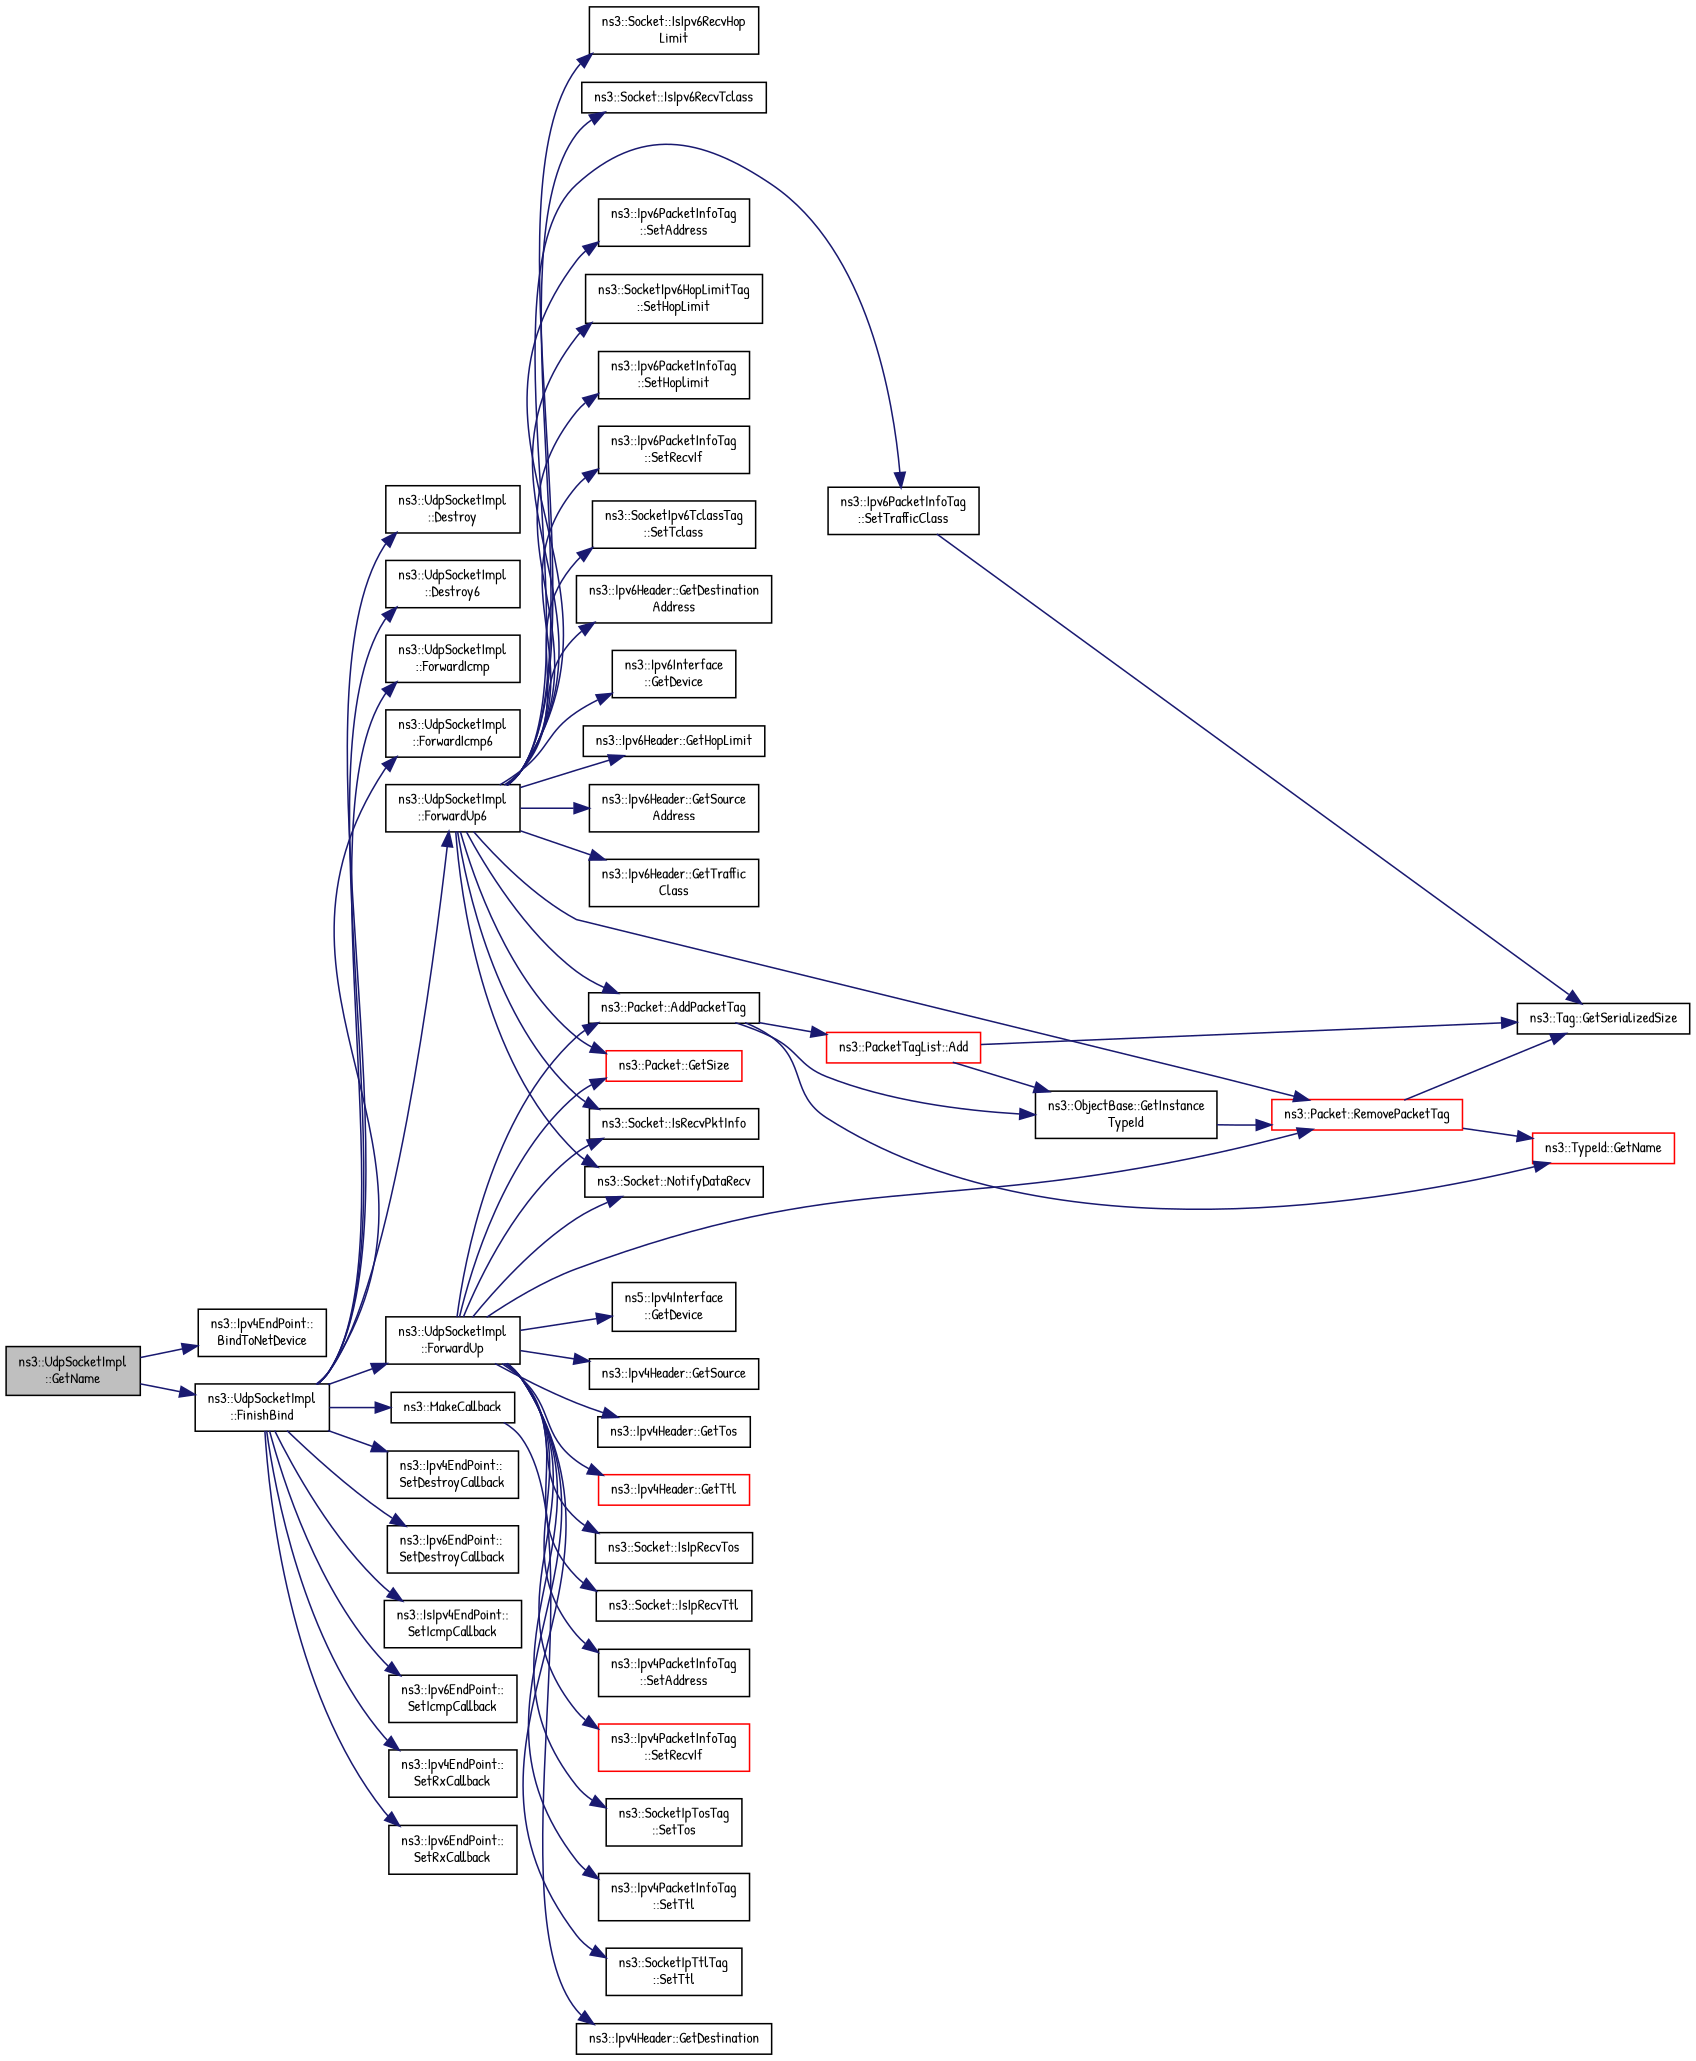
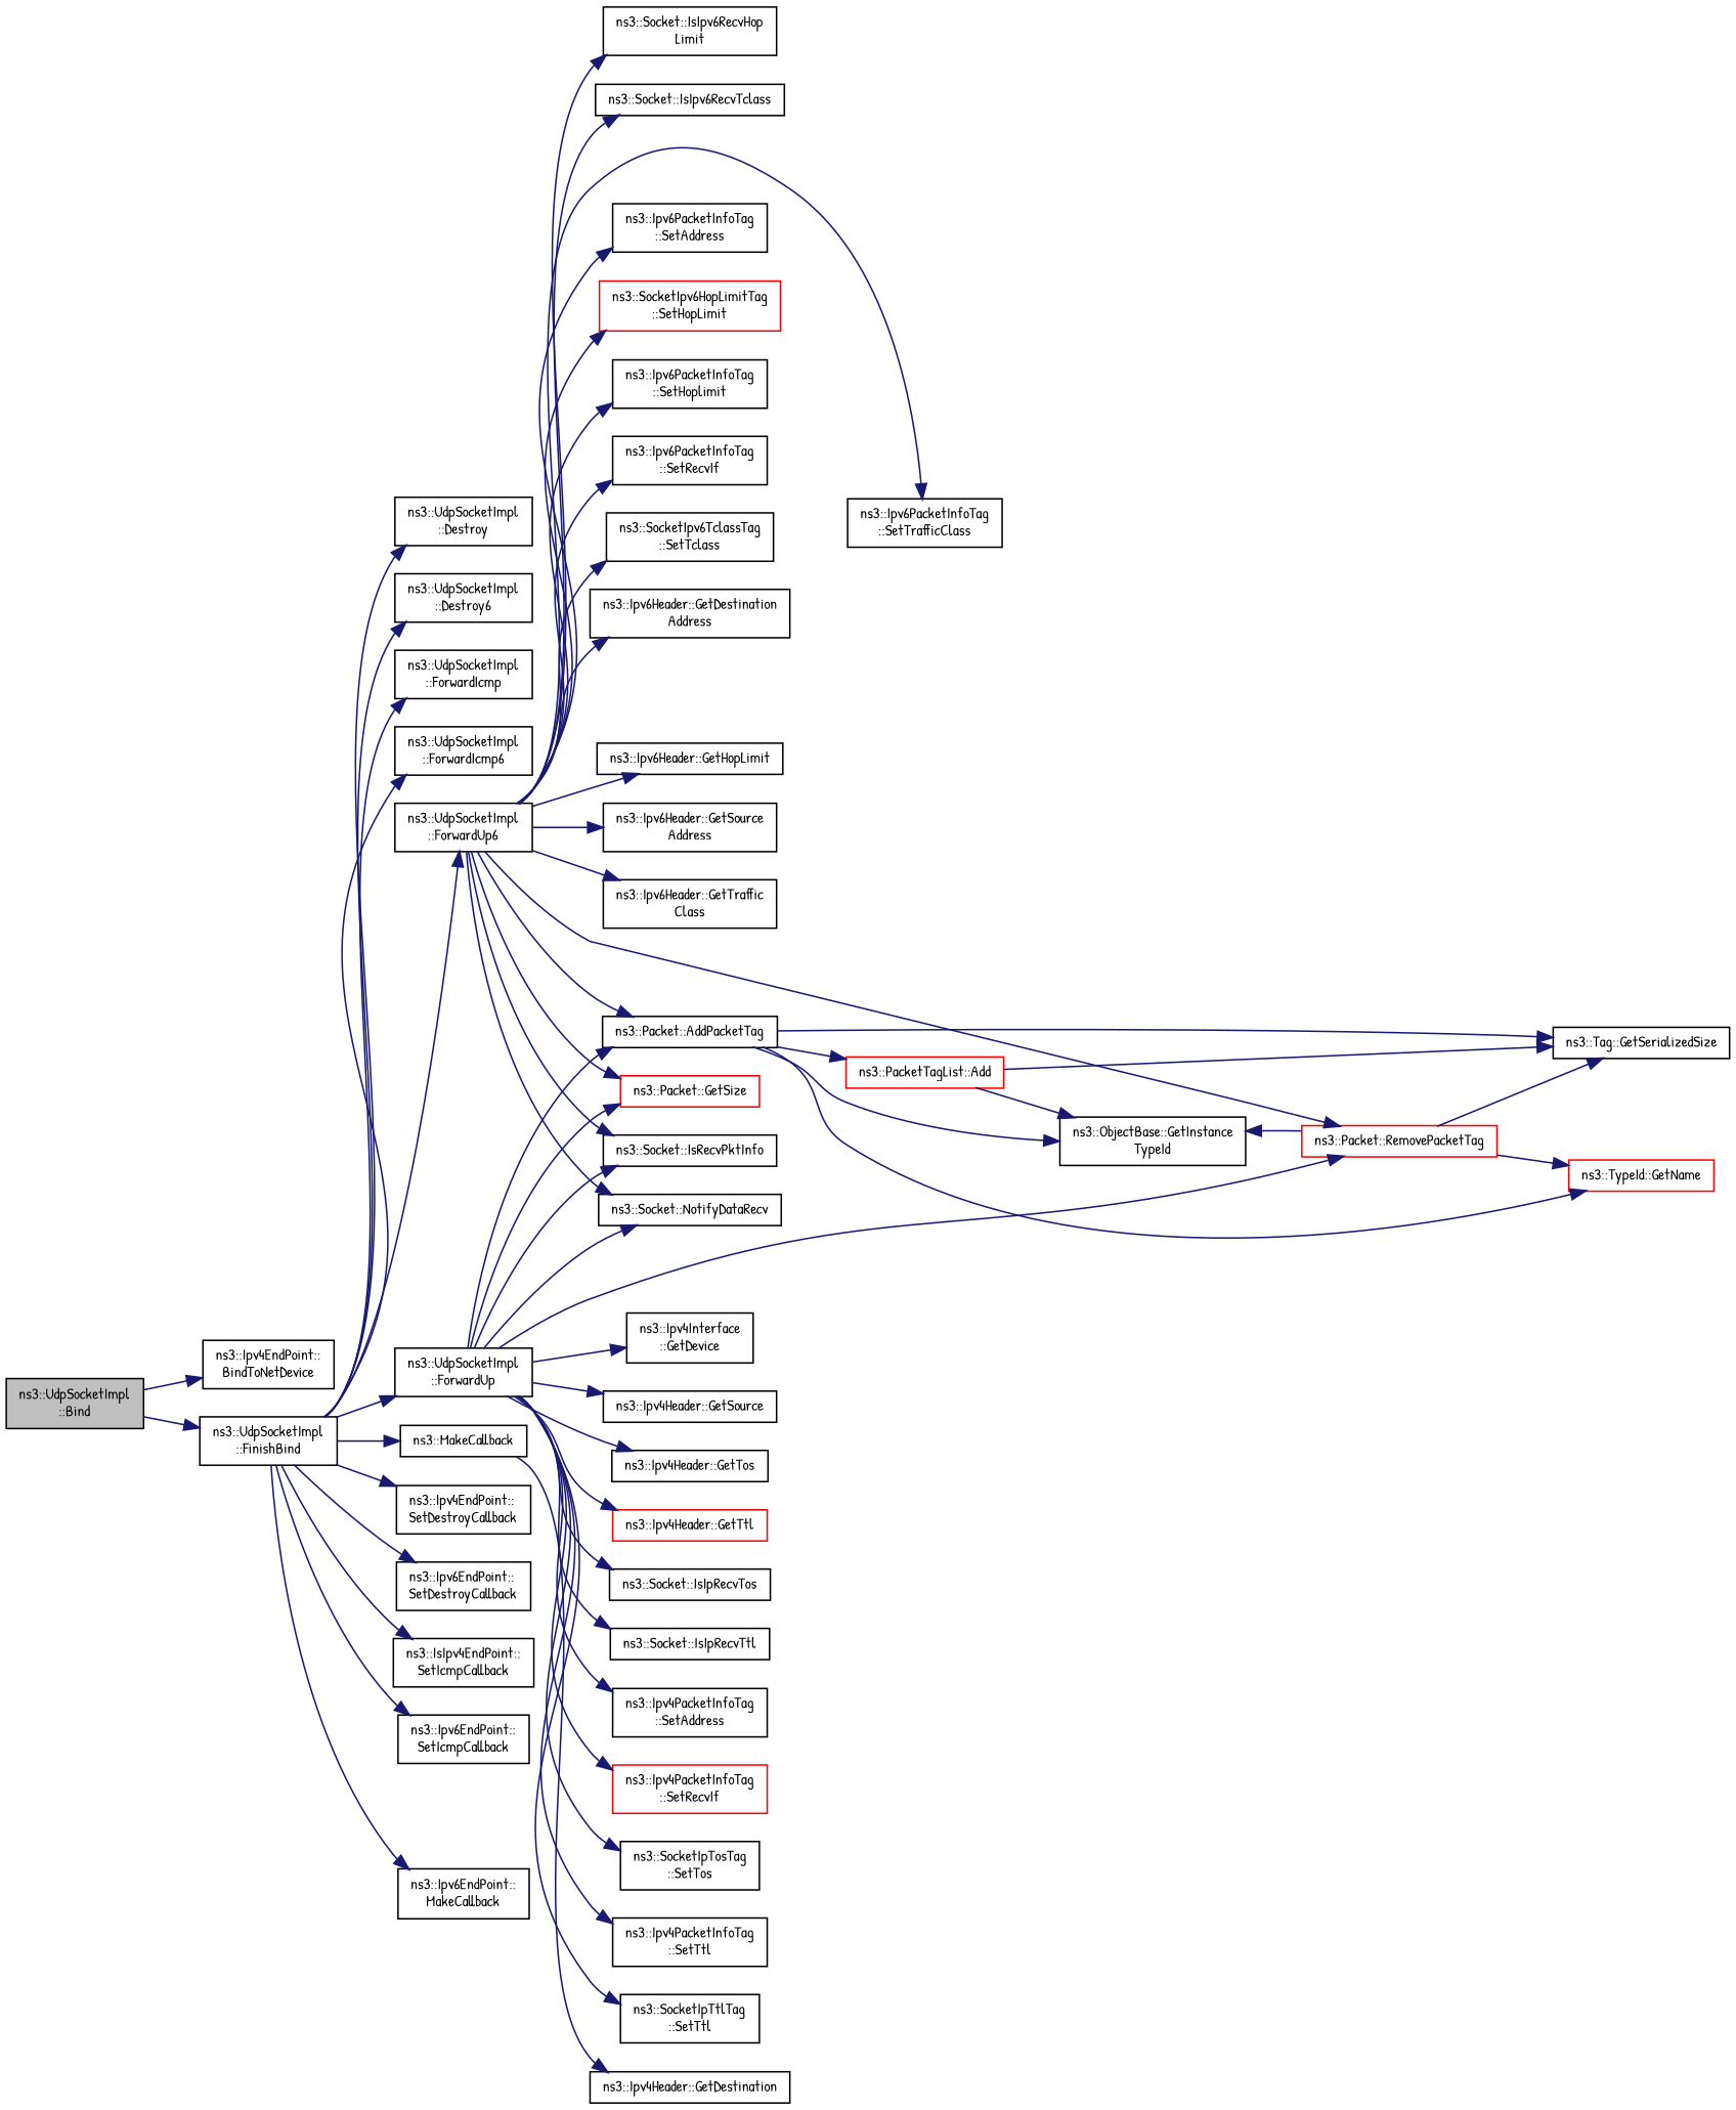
  digraph {
    fontname="Patrick Hand"
    rankdir=LR
    node [color=black fillcolor=white fontname="Patrick Hand" fontsize=10 shape=record style=filled]
    edge [color=midnightblue fontname="Patrick Hand" fontsize=10 labelfontname=Helvetica labelfontsize=10 style=solid]
-   n1 [fillcolor=grey75 fontcolor=black height=0.2 label="ns3::UdpSocketImpl\l::GetName" width=0.4]
+   n1 [fillcolor=grey75 fontcolor=black height=0.2 label="ns3::UdpSocketImpl\l::Bind" width=0.4]
    n2 [height=0.2 label="ns3::Ipv4EndPoint::\lBindToNetDevice" width=0.4]
    n3 [height=0.2 label="ns3::UdpSocketImpl\l::FinishBind" width=0.4]
    n4 [height=0.2 label="ns3::UdpSocketImpl\l::Destroy" width=0.4]
    n5 [height=0.2 label="ns3::UdpSocketImpl\l::Destroy6" width=0.4]
    n6 [height=0.2 label="ns3::UdpSocketImpl\l::ForwardIcmp" width=0.4]
    n7 [height=0.2 label="ns3::UdpSocketImpl\l::ForwardIcmp6" width=0.4]
    n8 [height=0.2 label="ns3::UdpSocketImpl\l::ForwardUp" width=0.4]
    n9 [height=0.2 label="ns3::UdpSocketImpl\l::ForwardUp6" width=0.4]
    n10 [height=0.2 label="ns3::MakeCallback" width=0.4]
    n11 [height=0.2 label="ns3::Ipv4EndPoint::\lSetDestroyCallback" width=0.4]
    n12 [height=0.2 label="ns3::Ipv6EndPoint::\lSetDestroyCallback" width=0.4]
    n13 [height=0.2 label="ns3::IsIpv4EndPoint::\lSetIcmpCallback" width=0.4]
    n14 [height=0.2 label="ns3::Ipv6EndPoint::\lSetIcmpCallback" width=0.4]
-   n15 [height=0.2 label="ns3::Ipv4EndPoint::\lSetRxCallback" width=0.4]
-   n16 [height=0.2 label="ns3::Ipv6EndPoint::\lSetRxCallback" width=0.4]
+   n16 [height=0.2 label="ns3::Ipv6EndPoint::\lMakeCallback" width=0.4]
    n17 [height=0.2 label="ns3::Packet::AddPacketTag" width=0.4]
-   n18 [height=0.2 label="ns5::Ipv4Interface\l::GetDevice" width=0.4]
+   n18 [height=0.2 label="ns3::Ipv4Interface\l::GetDevice" width=0.4]
    n19 [color=red height=0.2 label="ns3::Packet::GetSize" width=0.4]
    n20 [height=0.2 label="ns3::Ipv4Header::GetSource" width=0.4]
    n21 [height=0.2 label="ns3::Ipv4Header::GetTos" width=0.4]
    n22 [color=red height=0.2 label="ns3::Ipv4Header::GetTtl" width=0.4]
    n23 [height=0.2 label="ns3::Socket::IsIpRecvTos" width=0.4]
    n24 [height=0.2 label="ns3::Socket::IsIpRecvTtl" width=0.4]
    n25 [height=0.2 label="ns3::Socket::IsRecvPktInfo" width=0.4]
    n26 [height=0.2 label="ns3::Socket::NotifyDataRecv" width=0.4]
    n27 [color=red height=0.2 label="ns3::Packet::RemovePacketTag" width=0.4]
    n28 [height=0.2 label="ns3::Ipv4PacketInfoTag\l::SetAddress" width=0.4]
    n29 [color=red height=0.2 label="ns3::Ipv4PacketInfoTag\l::SetRecvIf" width=0.4]
    n30 [height=0.2 label="ns3::SocketIpTosTag\l::SetTos" width=0.4]
    n31 [height=0.2 label="ns3::Ipv4PacketInfoTag\l::SetTtl" width=0.4]
    n32 [height=0.2 label="ns3::SocketIpTtlTag\l::SetTtl" width=0.4]
    n33 [height=0.2 label="ns3::Ipv6Header::GetDestination\lAddress" width=0.4]
-   n34 [height=0.2 label="ns3::Ipv6Interface\l::GetDevice" width=0.4]
    n35 [height=0.2 label="ns3::Ipv6Header::GetHopLimit" width=0.4]
    n36 [height=0.2 label="ns3::Ipv6Header::GetSource\lAddress" width=0.4]
    n37 [height=0.2 label="ns3::Ipv6Header::GetTraffic\lClass" width=0.4]
    n38 [height=0.2 label="ns3::Socket::IsIpv6RecvHop\lLimit" width=0.4]
    n39 [height=0.2 label="ns3::Socket::IsIpv6RecvTclass" width=0.4]
    n40 [height=0.2 label="ns3::Ipv6PacketInfoTag\l::SetAddress" width=0.4]
-   n41 [height=0.2 label="ns3::SocketIpv6HopLimitTag\l::SetHopLimit" width=0.4]
+   n41 [color=red height=0.2 label="ns3::SocketIpv6HopLimitTag\l::SetHopLimit" width=0.4]
    n42 [height=0.2 label="ns3::Ipv6PacketInfoTag\l::SetHoplimit" width=0.4]
    n43 [height=0.2 label="ns3::Ipv6PacketInfoTag\l::SetRecvIf" width=0.4]
    n44 [height=0.2 label="ns3::SocketIpv6TclassTag\l::SetTclass" width=0.4]
    n45 [height=0.2 label="ns3::Ipv6PacketInfoTag\l::SetTrafficClass" width=0.4]
    n46 [height=0.2 label="ns3::Ipv4Header::GetDestination" width=0.4]
    n47 [color=red height=0.2 label="ns3::PacketTagList::Add" width=0.4]
    n48 [height=0.2 label="ns3::ObjectBase::GetInstance\lTypeId" width=0.4]
    n49 [height=0.2 label="ns3::Tag::GetSerializedSize" width=0.4]
    n50 [color=red height=0.2 label="ns3::TypeId::GetName" width=0.4]
    n1 -> n2
    n1 -> n3
    n3 -> n4
    n3 -> n5
    n3 -> n6
    n3 -> n7
    n3 -> n8
    n3 -> n9
    n3 -> n10
    n3 -> n11
    n3 -> n12
    n3 -> n13
    n3 -> n14
-   n3 -> n15
    n3 -> n16
    n8 -> n17
    n8 -> n18
    n8 -> n19
    n8 -> n20
    n8 -> n21
    n8 -> n22
    n8 -> n23
    n8 -> n24
    n8 -> n25
    n8 -> n26
    n8 -> n27
    n8 -> n28
    n8 -> n29
    n8 -> n30
    n8 -> n31
    n8 -> n32
    n9 -> n17
    n9 -> n19
    n9 -> n25
    n9 -> n26
    n9 -> n27
    n9 -> n33
-   n9 -> n34
    n9 -> n35
    n9 -> n36
    n9 -> n37
    n9 -> n38
    n9 -> n39
    n9 -> n40
    n9 -> n41
    n9 -> n42
    n9 -> n43
    n9 -> n44
    n9 -> n45
    n10 -> n46
    n17 -> n47
    n17 -> n48
-   n45 -> n49
+   n17 -> n49
    n17 -> n50
-   n48 -> n27
+   n27 -> n48
    n27 -> n49
    n27 -> n50
    n47 -> n48
    n47 -> n49
  }
